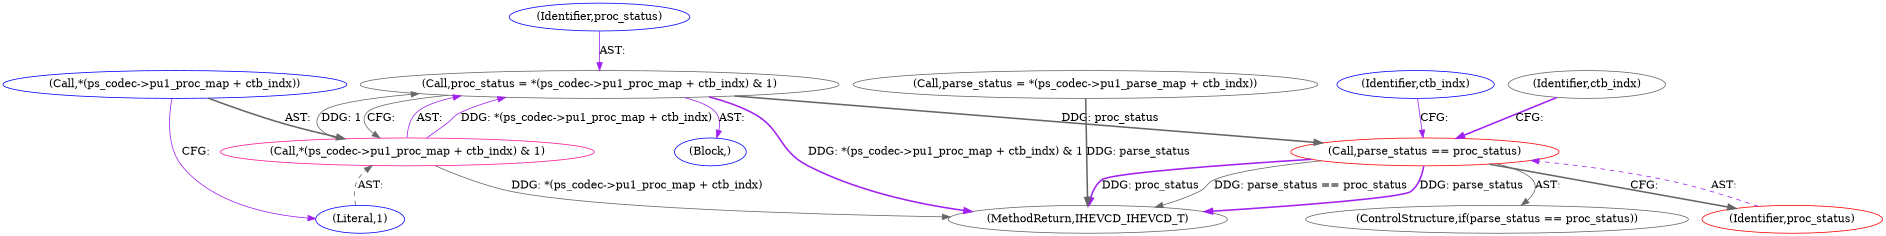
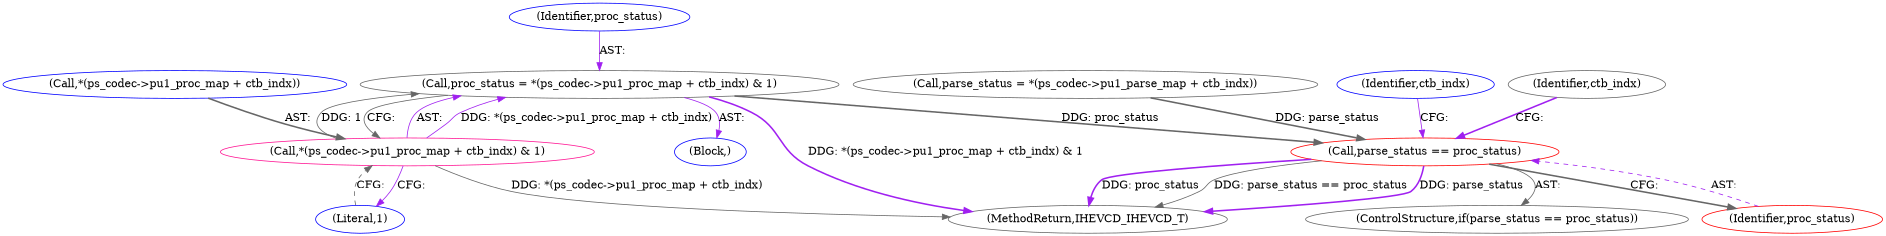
  digraph {
    node [color=gray40]
    edge [color=purple style=solid]
    n1 [label="(Call,proc_status = *(ps_codec->pu1_proc_map + ctb_indx) & 1)"]
    n2 [color=deeppink label="(Call,*(ps_codec->pu1_proc_map + ctb_indx) & 1)"]
    n3 [color=red label="(Call,parse_status == proc_status)"]
    n4 [color=blue label="(Block,)"]
    n5 [label="(MethodReturn,IHEVCD_IHEVCD_T)"]
    n6 [color=blue label="(Literal,1)"]
    n7 [color=red label="(Identifier,proc_status)"]
    n8 [label="(ControlStructure,if(parse_status == proc_status))"]
    n9 [color=blue label="(Call,*(ps_codec->pu1_proc_map + ctb_indx))"]
    n10 [color=blue label="(Identifier,ctb_indx)"]
    n11 [label="(Call,parse_status = *(ps_codec->pu1_parse_map + ctb_indx))"]
    n12 [label="(Identifier,ctb_indx)"]
    n13 [color=blue label="(Identifier,proc_status)"]
    n1 -> n2 [color=gray40 label="CFG: "]
    n1 -> n3 [color=gray40 label="DDG: proc_status" style=bold]
    n1 -> n4 [label="AST: "]
    n1 -> n5 [label="DDG: *(ps_codec->pu1_proc_map + ctb_indx) & 1" style=bold]
    n2 -> n1 [label="AST: "]
    n2 -> n1 [label="DDG: *(ps_codec->pu1_proc_map + ctb_indx)"]
    n2 -> n1 [color=gray40 label="DDG: 1"]
    n2 -> n5 [color=gray40 label="DDG: *(ps_codec->pu1_proc_map + ctb_indx)"]
-   n9 -> n6 [label="CFG: "]
+   n2 -> n6 [label="CFG: "]
    n3 -> n5 [label="DDG: parse_status" style=bold]
    n3 -> n5 [label="DDG: proc_status" style=bold]
    n3 -> n5 [color=gray40 label="DDG: parse_status == proc_status"]
    n3 -> n7 [color=gray40 label="CFG: " style=bold]
    n3 -> n8 [color=gray40 label="AST: "]
-   n6 -> n2 [color=gray40 label="AST: " style=dashed]
+   n6 -> n2 [color=gray40 label="CFG: " style=dashed]
    n7 -> n3 [label="AST: " style=dashed]
    n9 -> n2 [color=gray40 label="AST: " style=bold]
    n10 -> n3 [label="CFG: "]
-   n11 -> n5 [color=gray40 label="DDG: parse_status" style=bold]
+   n11 -> n3 [color=gray40 label="DDG: parse_status" style=bold]
    n12 -> n3 [label="CFG: " style=bold]
    n13 -> n1 [label="AST: "]
  }
